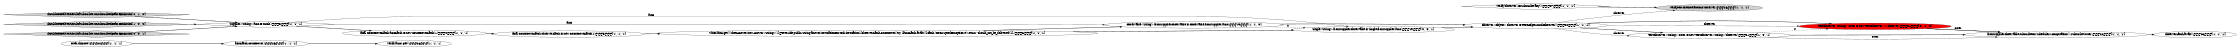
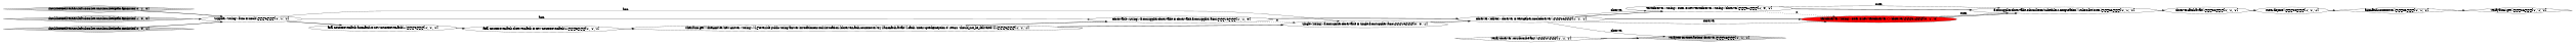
  digraph {
    rankdir=LR
    node [fillcolor=white shape=ellipse style=filled]
    edge [style=bold]
-   n1 [label="verify(func).get()@@@26@@@['1', '1', '1']"]
+   n1 [label="verify(func).get()@@@26@@@['1', '1', '1']" shape=diamond]
    n2 [label="verify(observer).onSubscribe(any())@@@27@@@['1', '1', '1']" shape=diamond]
-   n3 [fillcolor=lightgray label="verifyNoMoreInteractions(observer)@@@28@@@['1', '1', '1']"]
+   n3 [fillcolor=lightgray label="verifyNoMoreInteractions(observer)@@@28@@@['1', '1', '1']" shape=diamond]
    n4 [fillcolor=lightgray label="shouldNotDeliverResultIfSubscriberUnsubscribedBeforeEmission['0', '1', '0']" shape=diamond]
-   n5 [label="Supplier<String> func = mock()@@@3@@@['1', '1', '1']" shape=diamond]
+   n5 [label="Supplier<String> func = mock()@@@3@@@['1', '1', '1']"]
    n6 [label="Observable<String> fromSupplierObservable = Observable.fromSupplier(func)@@@19@@@['1', '1', '0']"]
    n7 [label="Single<String> fromSupplierObservable = Single.fromSupplier(func)@@@19@@@['0', '0', '1']"]
    n8 [label="final CountDownLatch funcLatch = new CountDownLatch(1)@@@4@@@['1', '1', '1']"]
    n9 [label="outer.dispose()@@@24@@@['1', '1', '1']"]
-   n10 [label="funcLatch.countDown()@@@25@@@['1', '1', '1']"]
+   n10 [label="funcLatch.countDown()@@@25@@@['1', '1', '1']" shape=diamond]
    n11 [label="Observer<Object> observer = TestHelper.mockObserver()@@@20@@@['1', '1', '1']"]
    n12 [label="TestObserver<String> outer = new TestObserver<String>(observer)@@@21@@@['1', '0', '1']"]
    n13 [fillcolor=red label="TestObserver<String> outer = new TestObserver<>(observer)@@@21@@@['0', '1', '0']"]
    n14 [label="fromSupplierObservable.subscribeOn(Schedulers.computation()).subscribe(outer)@@@22@@@['1', '1', '1']"]
    n15 [label="observerLatch.await()@@@23@@@['1', '1', '1']"]
    n16 [fillcolor=lightgray label="shouldNotDeliverResultIfSubscriberUnsubscribedBeforeEmission['1', '0', '0']" shape=diamond]
    n17 [fillcolor=lightgray label="shouldNotDeliverResultIfSubscriberUnsubscribedBeforeEmission['0', '0', '1']" shape=diamond]
    n18 [label="final CountDownLatch observerLatch = new CountDownLatch(1)@@@5@@@['1', '1', '1']"]
    n19 [label="when(func.get()).thenAnswer(new Answer<String>(){@Override public String answer(InvocationOnMock invocation){observerLatch.countDown()try {funcLatch.await()}catch (InterruptedException e) return \"should_not_be_delivered\"}})@@@6@@@['1', '1', '1']"]
    n2 -> n3
    n4 -> n5
    n5 -> n6 [label=func style=solid]
    n5 -> n7 [label=func style=solid]
    n5 -> n8
    n6 -> n7 [label=0 style=dashed]
    n6 -> n11
    n7 -> n11
    n8 -> n18
    n9 -> n10
    n10 -> n1
    n11 -> n3 [label=observer style=solid]
    n11 -> n12 [label=observer style=solid]
    n11 -> n12
    n11 -> n13
    n11 -> n13 [label=observer style=solid]
    n12 -> n13 [label=0 style=dashed]
    n12 -> n14
    n12 -> n14 [label=outer style=solid]
    n13 -> n14 [label=outer style=solid]
    n13 -> n14
    n14 -> n15
+   n15 -> n9
    n16 -> n5
    n17 -> n5
    n18 -> n19
    n19 -> n6
    n19 -> n7
  }
